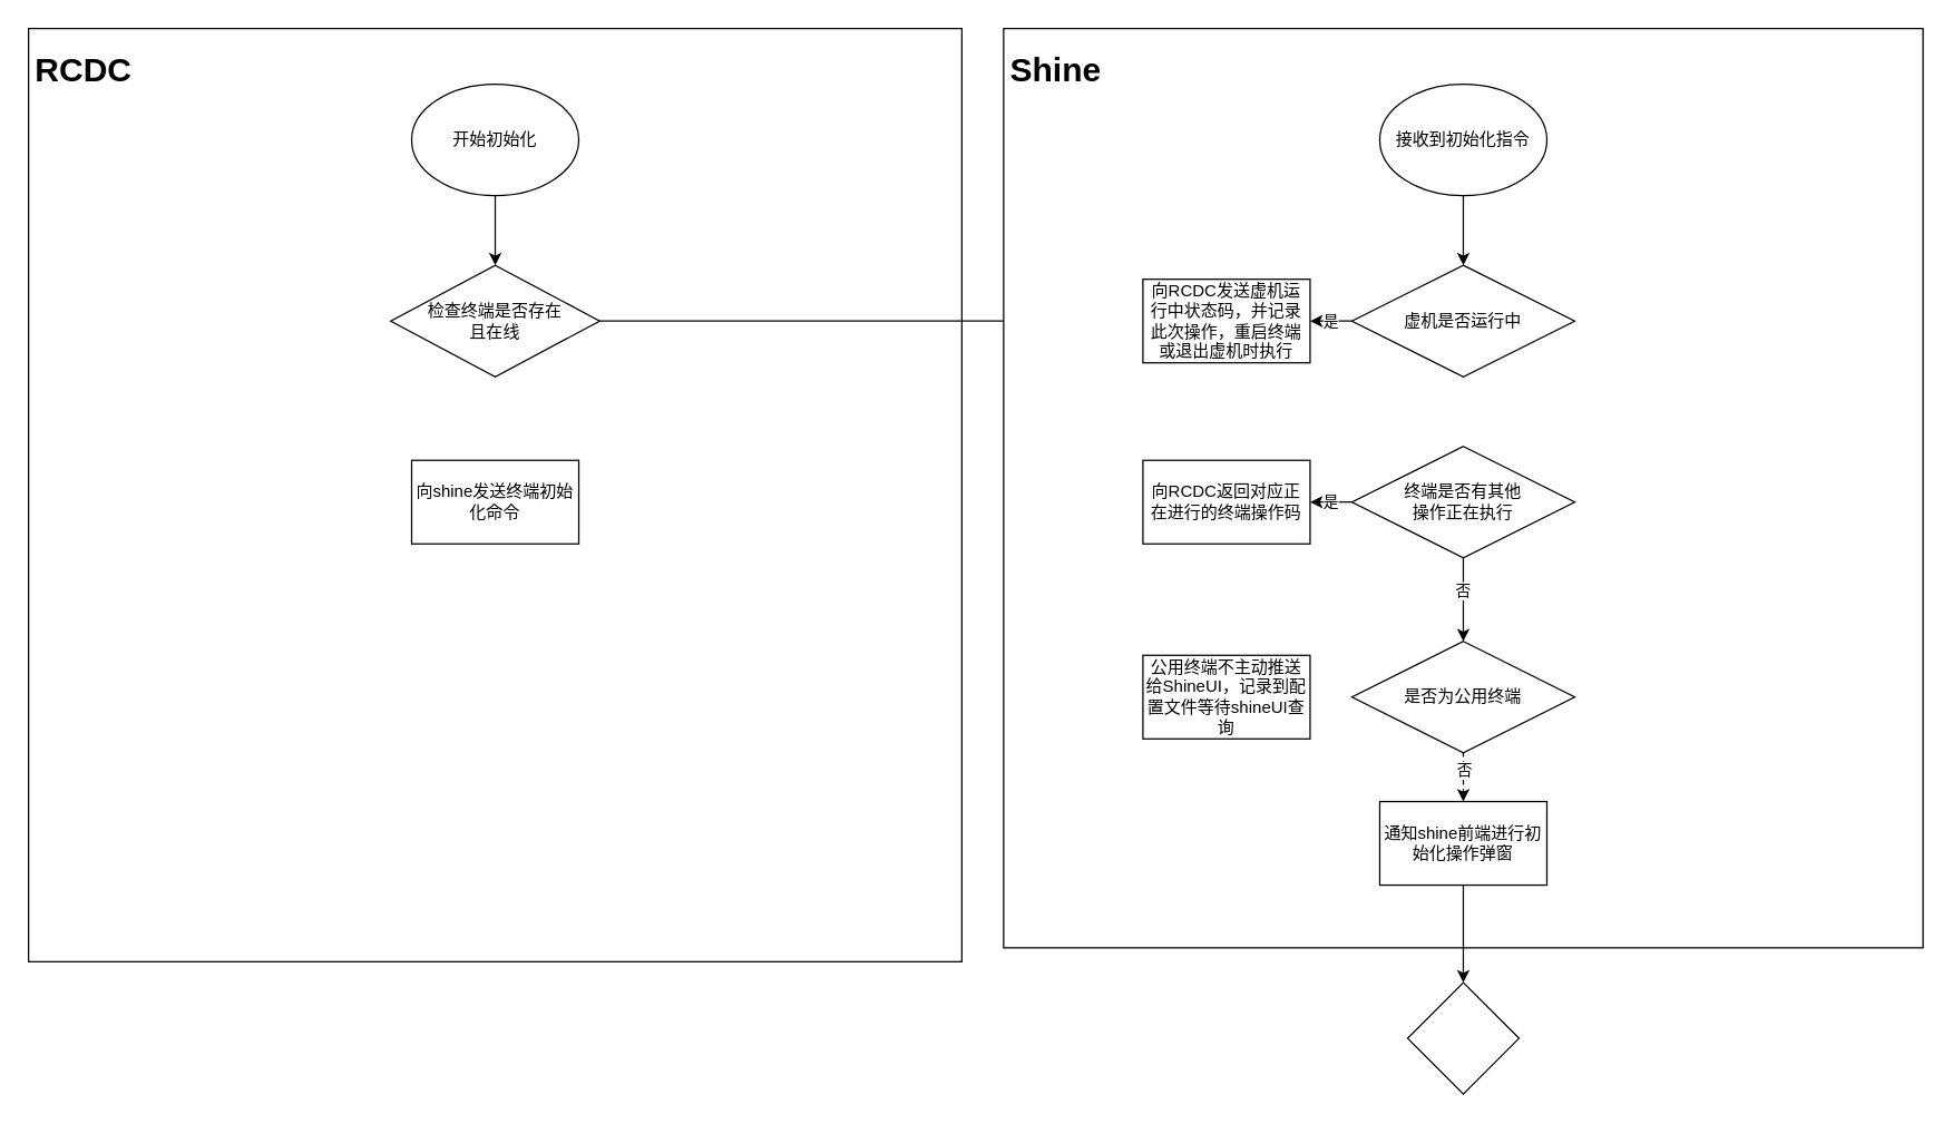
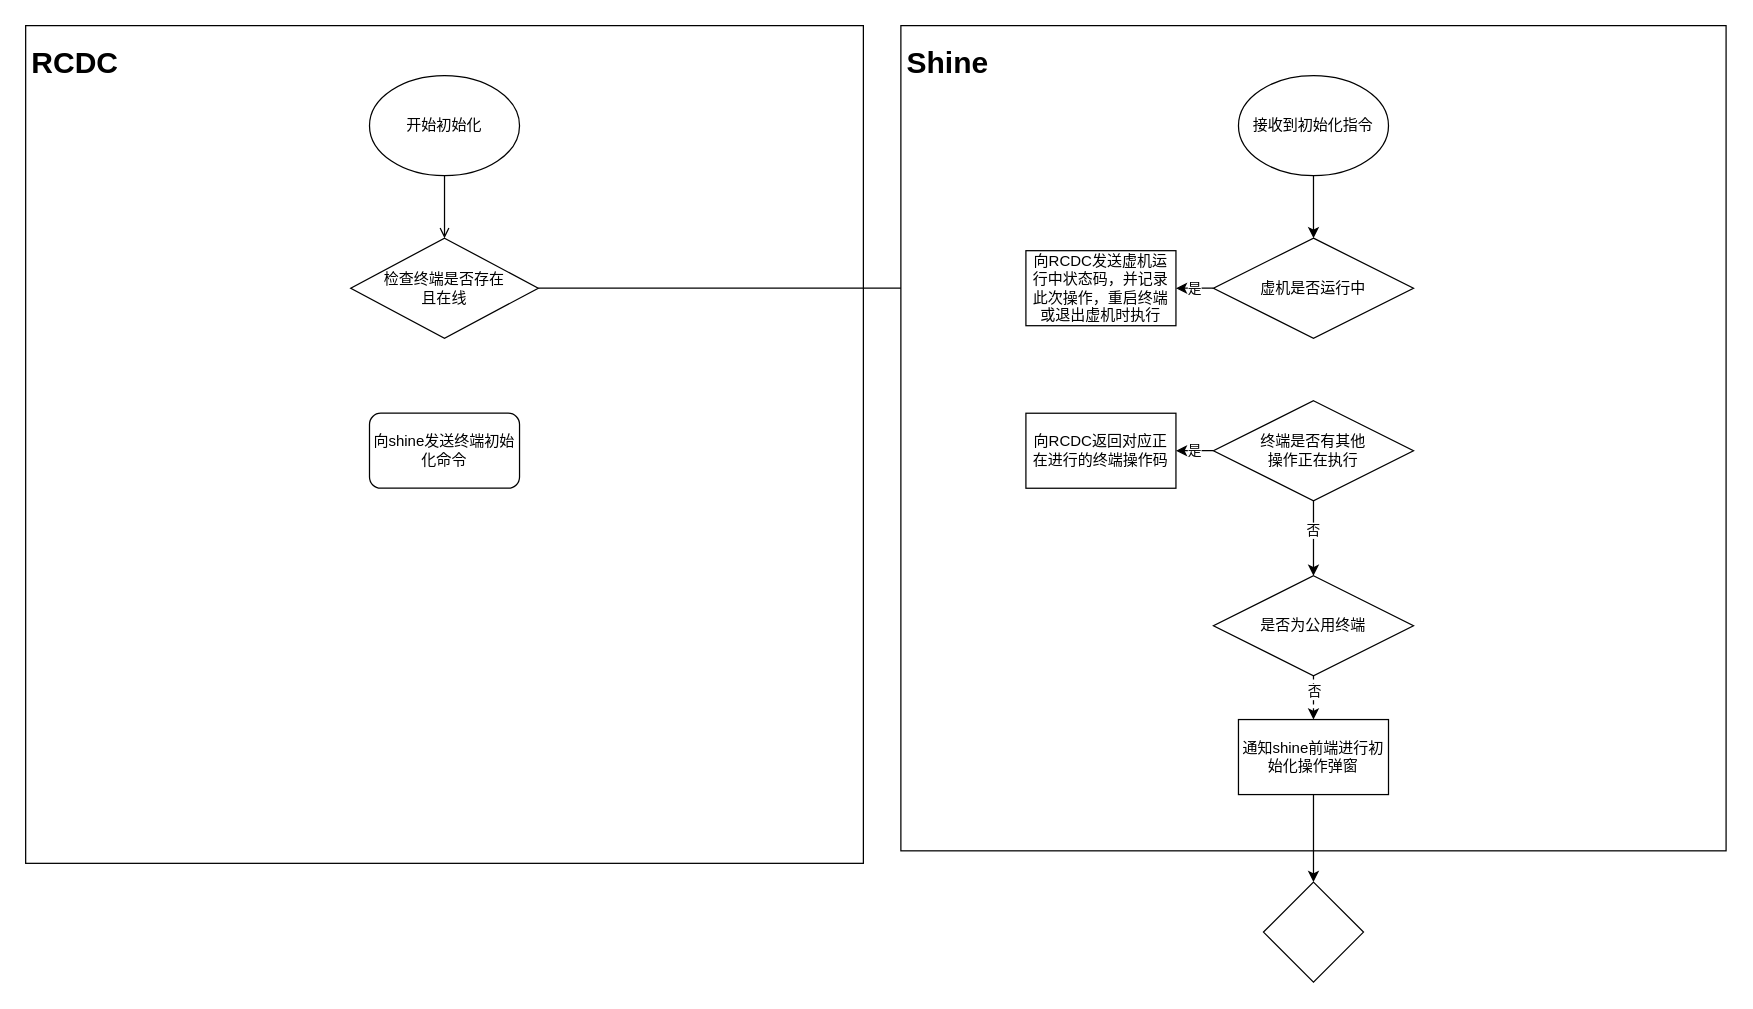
  <mxCell id="0" />
  <mxCell id="1" parent="0" />
  <mxCell id="2" value="" style="whiteSpace=wrap;html=1;aspect=fixed;fillColor=#FFFFFF;" vertex="1" parent="1"><mxGeometry x="20" y="20" width="670" height="670" as="geometry" /></mxCell>
- <mxCell id="3" value="" style="edgeStyle=orthogonalEdgeStyle;rounded=0;orthogonalLoop=1;jettySize=auto;html=1;" edge="1" parent="1" source="4" target="6"><mxGeometry relative="1" as="geometry" /></mxCell>
+ <mxCell id="3" value="" style="edgeStyle=orthogonalEdgeStyle;rounded=0;orthogonalLoop=1;jettySize=auto;html=1;endArrow=open;" edge="1" parent="1" source="4" target="6"><mxGeometry relative="1" as="geometry" /></mxCell>
  <mxCell id="4" value="开始初始化" style="ellipse;whiteSpace=wrap;html=1;" vertex="1" parent="1"><mxGeometry x="295" y="60" width="120" height="80" as="geometry" /></mxCell>
  <mxCell id="5" value="" style="edgeStyle=orthogonalEdgeStyle;rounded=0;orthogonalLoop=1;jettySize=auto;html=1;" edge="1" parent="1" source="6" target="24"><mxGeometry relative="1" as="geometry" /></mxCell>
  <mxCell id="6" value="检查终端是否存在&lt;br&gt;且在线" style="rhombus;whiteSpace=wrap;html=1;" vertex="1" parent="1"><mxGeometry x="280" y="190" width="150" height="80" as="geometry" /></mxCell>
- <mxCell id="7" value="向shine发送终端初始化命令" style="whiteSpace=wrap;html=1;" vertex="1" parent="1"><mxGeometry x="295" y="330" width="120" height="60" as="geometry" /></mxCell>
+ <mxCell id="7" value="向shine发送终端初始化命令" style="whiteSpace=wrap;html=1;rounded=1;" vertex="1" parent="1"><mxGeometry x="295" y="330" width="120" height="60" as="geometry" /></mxCell>
  <mxCell id="8" value="&lt;h1&gt;RCDC&lt;/h1&gt;" style="text;html=1;strokeColor=none;fillColor=none;spacing=5;spacingTop=-20;whiteSpace=wrap;overflow=hidden;rounded=0;" vertex="1" parent="1"><mxGeometry x="20" y="30" width="100" height="40" as="geometry" /></mxCell>
  <mxCell id="9" value="" style="whiteSpace=wrap;html=1;aspect=fixed;fillColor=#FFFFFF;" vertex="1" parent="1"><mxGeometry x="720" y="20" width="660" height="660" as="geometry" /></mxCell>
  <mxCell id="10" value="&lt;h1&gt;Shine&lt;/h1&gt;" style="text;html=1;strokeColor=none;fillColor=none;spacing=5;spacingTop=-20;whiteSpace=wrap;overflow=hidden;rounded=0;" vertex="1" parent="1"><mxGeometry x="720" y="30" width="100" height="40" as="geometry" /></mxCell>
  <mxCell id="11" value="" style="edgeStyle=orthogonalEdgeStyle;rounded=0;orthogonalLoop=1;jettySize=auto;html=1;" edge="1" parent="1" source="12" target="14"><mxGeometry relative="1" as="geometry" /></mxCell>
  <mxCell id="12" value="接收到初始化指令" style="ellipse;whiteSpace=wrap;html=1;fillColor=#FFFFFF;" vertex="1" parent="1"><mxGeometry x="990" y="60" width="120" height="80" as="geometry" /></mxCell>
  <mxCell id="13" value="是" style="edgeStyle=orthogonalEdgeStyle;rounded=0;orthogonalLoop=1;jettySize=auto;html=1;" edge="1" parent="1" source="14" target="24"><mxGeometry relative="1" as="geometry" /></mxCell>
  <mxCell id="14" value="虚机是否运行中" style="rhombus;whiteSpace=wrap;html=1;fillColor=#FFFFFF;" vertex="1" parent="1"><mxGeometry x="970" y="190" width="160" height="80" as="geometry" /></mxCell>
  <mxCell id="15" value="" style="edgeStyle=orthogonalEdgeStyle;rounded=0;orthogonalLoop=1;jettySize=auto;html=1;" edge="1" parent="1" source="18" target="21"><mxGeometry relative="1" as="geometry" /></mxCell>
  <mxCell id="16" value="否" style="edgeLabel;html=1;align=center;verticalAlign=middle;resizable=0;points=[];" vertex="1" connectable="0" parent="15"><mxGeometry x="-0.249" y="-1" relative="1" as="geometry"><mxPoint as="offset" /></mxGeometry></mxCell>
  <mxCell id="17" value="是" style="edgeStyle=orthogonalEdgeStyle;rounded=0;orthogonalLoop=1;jettySize=auto;html=1;" edge="1" parent="1" source="18" target="25"><mxGeometry relative="1" as="geometry" /></mxCell>
  <mxCell id="18" value="终端是否有其他&lt;br&gt;操作正在执行" style="rhombus;whiteSpace=wrap;html=1;fillColor=#FFFFFF;" vertex="1" parent="1"><mxGeometry x="970" y="320" width="160" height="80" as="geometry" /></mxCell>
  <mxCell id="19" value="" style="edgeStyle=orthogonalEdgeStyle;rounded=0;orthogonalLoop=1;jettySize=auto;html=1;dashed=1;" edge="1" parent="1" source="21" target="23"><mxGeometry relative="1" as="geometry" /></mxCell>
  <mxCell id="20" value="否" style="edgeLabel;html=1;align=center;verticalAlign=middle;resizable=0;points=[];" vertex="1" connectable="0" parent="19"><mxGeometry x="-0.471" relative="1" as="geometry"><mxPoint as="offset" /></mxGeometry></mxCell>
  <mxCell id="21" value="是否为公用终端" style="rhombus;whiteSpace=wrap;html=1;fillColor=#FFFFFF;" vertex="1" parent="1"><mxGeometry x="970" y="460" width="160" height="80" as="geometry" /></mxCell>
  <mxCell id="22" value="" style="edgeStyle=orthogonalEdgeStyle;rounded=0;orthogonalLoop=1;jettySize=auto;html=1;" edge="1" parent="1" source="23" target="27"><mxGeometry relative="1" as="geometry" /></mxCell>
  <mxCell id="23" value="通知shine前端进行初始化操作弹窗" style="whiteSpace=wrap;html=1;fillColor=#FFFFFF;" vertex="1" parent="1"><mxGeometry x="990" y="575" width="120" height="60" as="geometry" /></mxCell>
  <mxCell id="24" value="向RCDC发送虚机运行中状态码，并记录此次操作，重启终端或退出虚机时执行" style="whiteSpace=wrap;html=1;fillColor=#FFFFFF;" vertex="1" parent="1"><mxGeometry x="820" y="200" width="120" height="60" as="geometry" /></mxCell>
  <mxCell id="25" value="向RCDC返回对应正在进行的终端操作码" style="whiteSpace=wrap;html=1;fillColor=#FFFFFF;" vertex="1" parent="1"><mxGeometry x="820" y="330" width="120" height="60" as="geometry" /></mxCell>
- <mxCell id="26" value="公用终端不主动推送给ShineUI，记录到配置文件等待shineUI查询" style="whiteSpace=wrap;html=1;fillColor=#FFFFFF;" vertex="1" parent="1"><mxGeometry x="820" y="470" width="120" height="60" as="geometry" /></mxCell>
  <mxCell id="27" value="" style="rhombus;whiteSpace=wrap;html=1;fillColor=#FFFFFF;" vertex="1" parent="1"><mxGeometry x="1010" y="705" width="80" height="80" as="geometry" /></mxCell>
